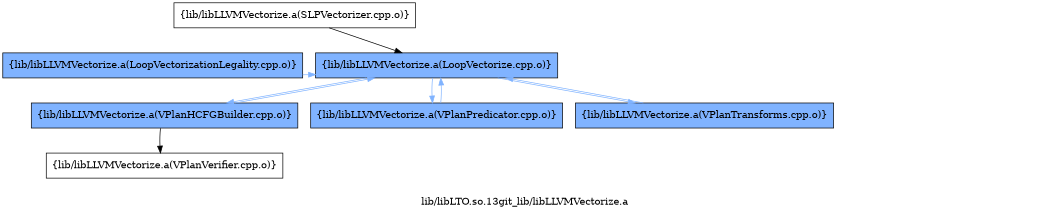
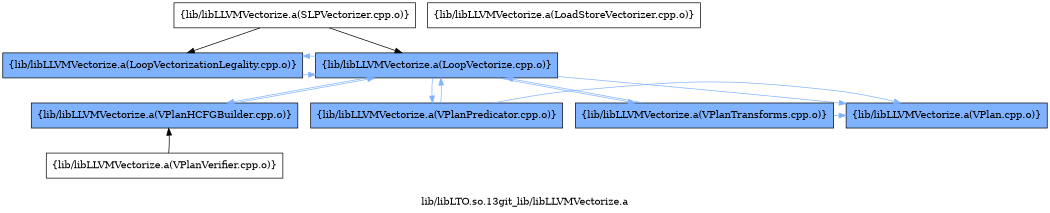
  digraph {
    label="lib/libLTO.so.13git_lib/libLLVMVectorize.a"
    rankdir=TB
    node [group=1 shape=box fillcolor="0.600000 0.5 1" style=filled]
    edge [color="0.600000 0.5 1"]
    n1 [group=0 label="{lib/libLLVMVectorize.a(SLPVectorizer.cpp.o)}" fillcolor="" style=""]
    n2 [label="{lib/libLLVMVectorize.a(LoopVectorizationLegality.cpp.o)}"]
    n3 [label="{lib/libLLVMVectorize.a(LoopVectorize.cpp.o)}"]
+   n4 [label="{lib/libLLVMVectorize.a(VPlan.cpp.o)}"]
    n5 [label="{lib/libLLVMVectorize.a(VPlanHCFGBuilder.cpp.o)}"]
    n6 [label="{lib/libLLVMVectorize.a(VPlanPredicator.cpp.o)}"]
    n7 [label="{lib/libLLVMVectorize.a(VPlanTransforms.cpp.o)}"]
    n8 [group=0 label="{lib/libLLVMVectorize.a(VPlanVerifier.cpp.o)}" fillcolor="" style=""]
+   n9 [group=0 label="{lib/libLLVMVectorize.a(LoadStoreVectorizer.cpp.o)}" fillcolor="" style=""]
    subgraph sub_1 {
      rank=same
      n1
    }
    subgraph sub_2 {
      rank=same
      n2
      n3
    }
    subgraph sub_3 {
      rank=same
+     n4
      n5
      n6
      n7
    }
+   n1 -> n2 [color=""]
    n1 -> n3 [color=""]
    n2 -> n3
+   n3 -> n2
+   n3 -> n4
    n3 -> n5
    n3 -> n6
    n3 -> n7
    n5 -> n3
-   n5 -> n8 [color=""]
+   n8 -> n5 [color=""]
    n6 -> n3
+   n6 -> n4
    n7 -> n3
+   n7 -> n4
  }
